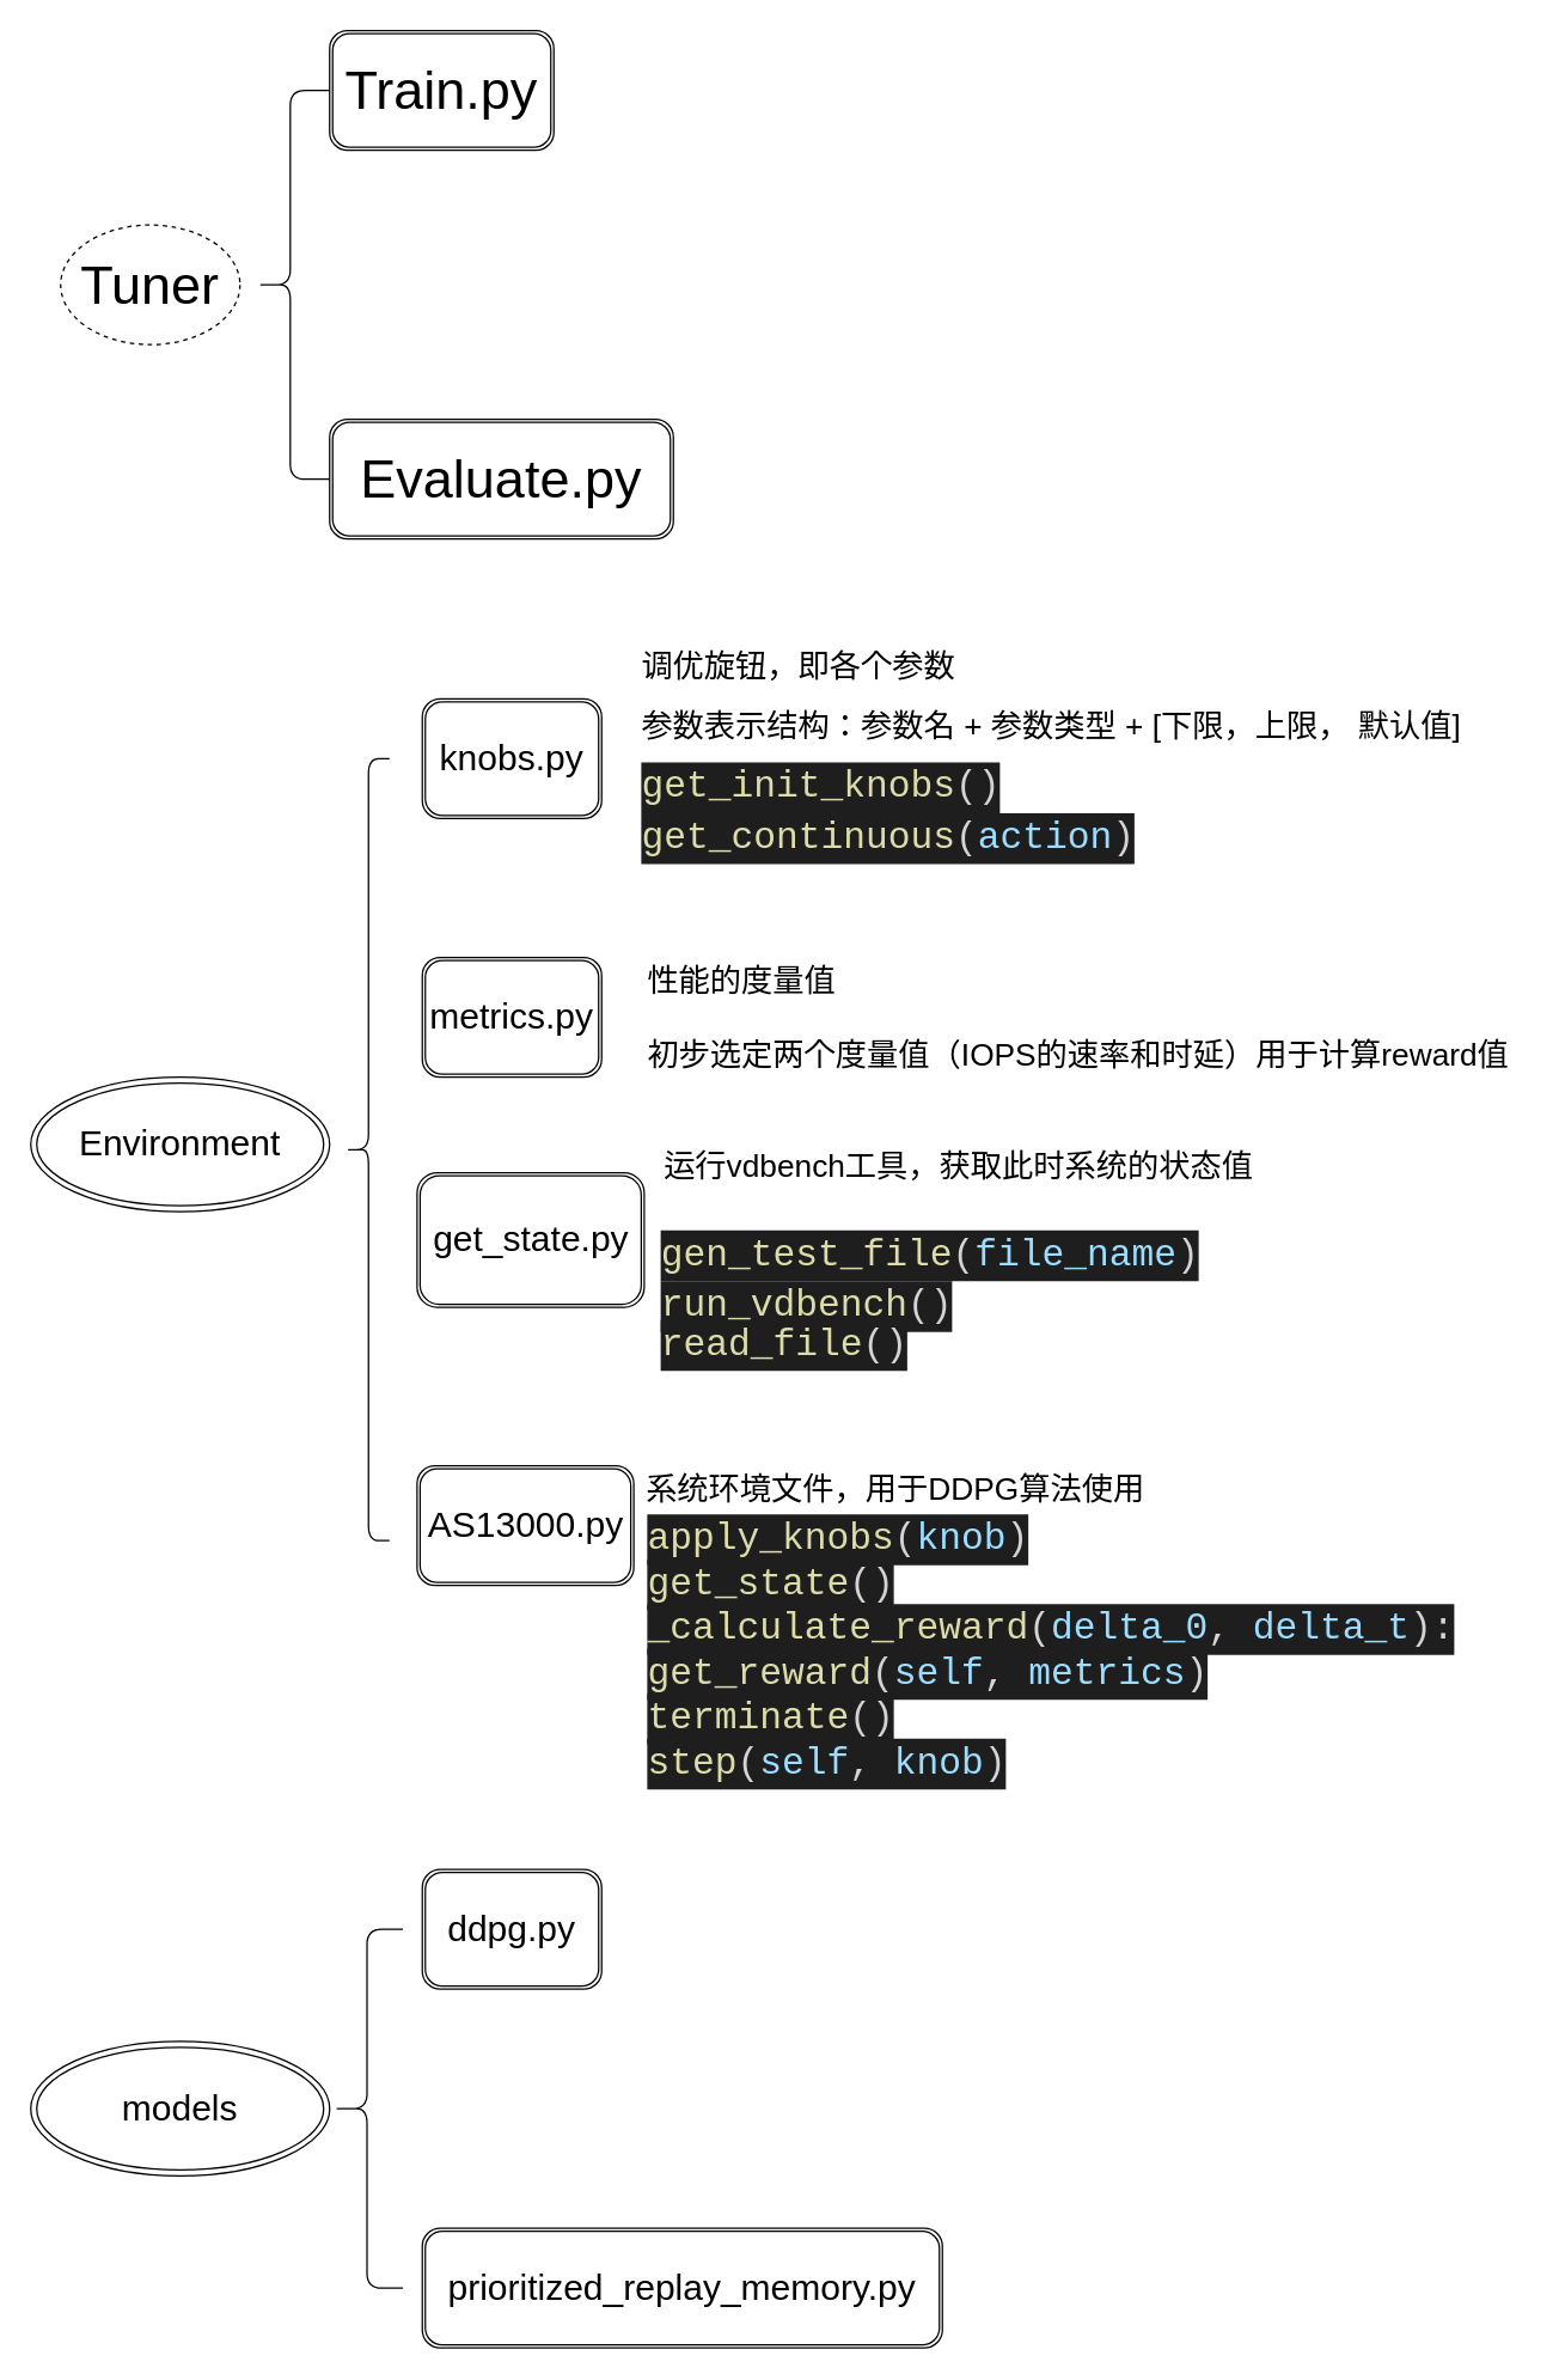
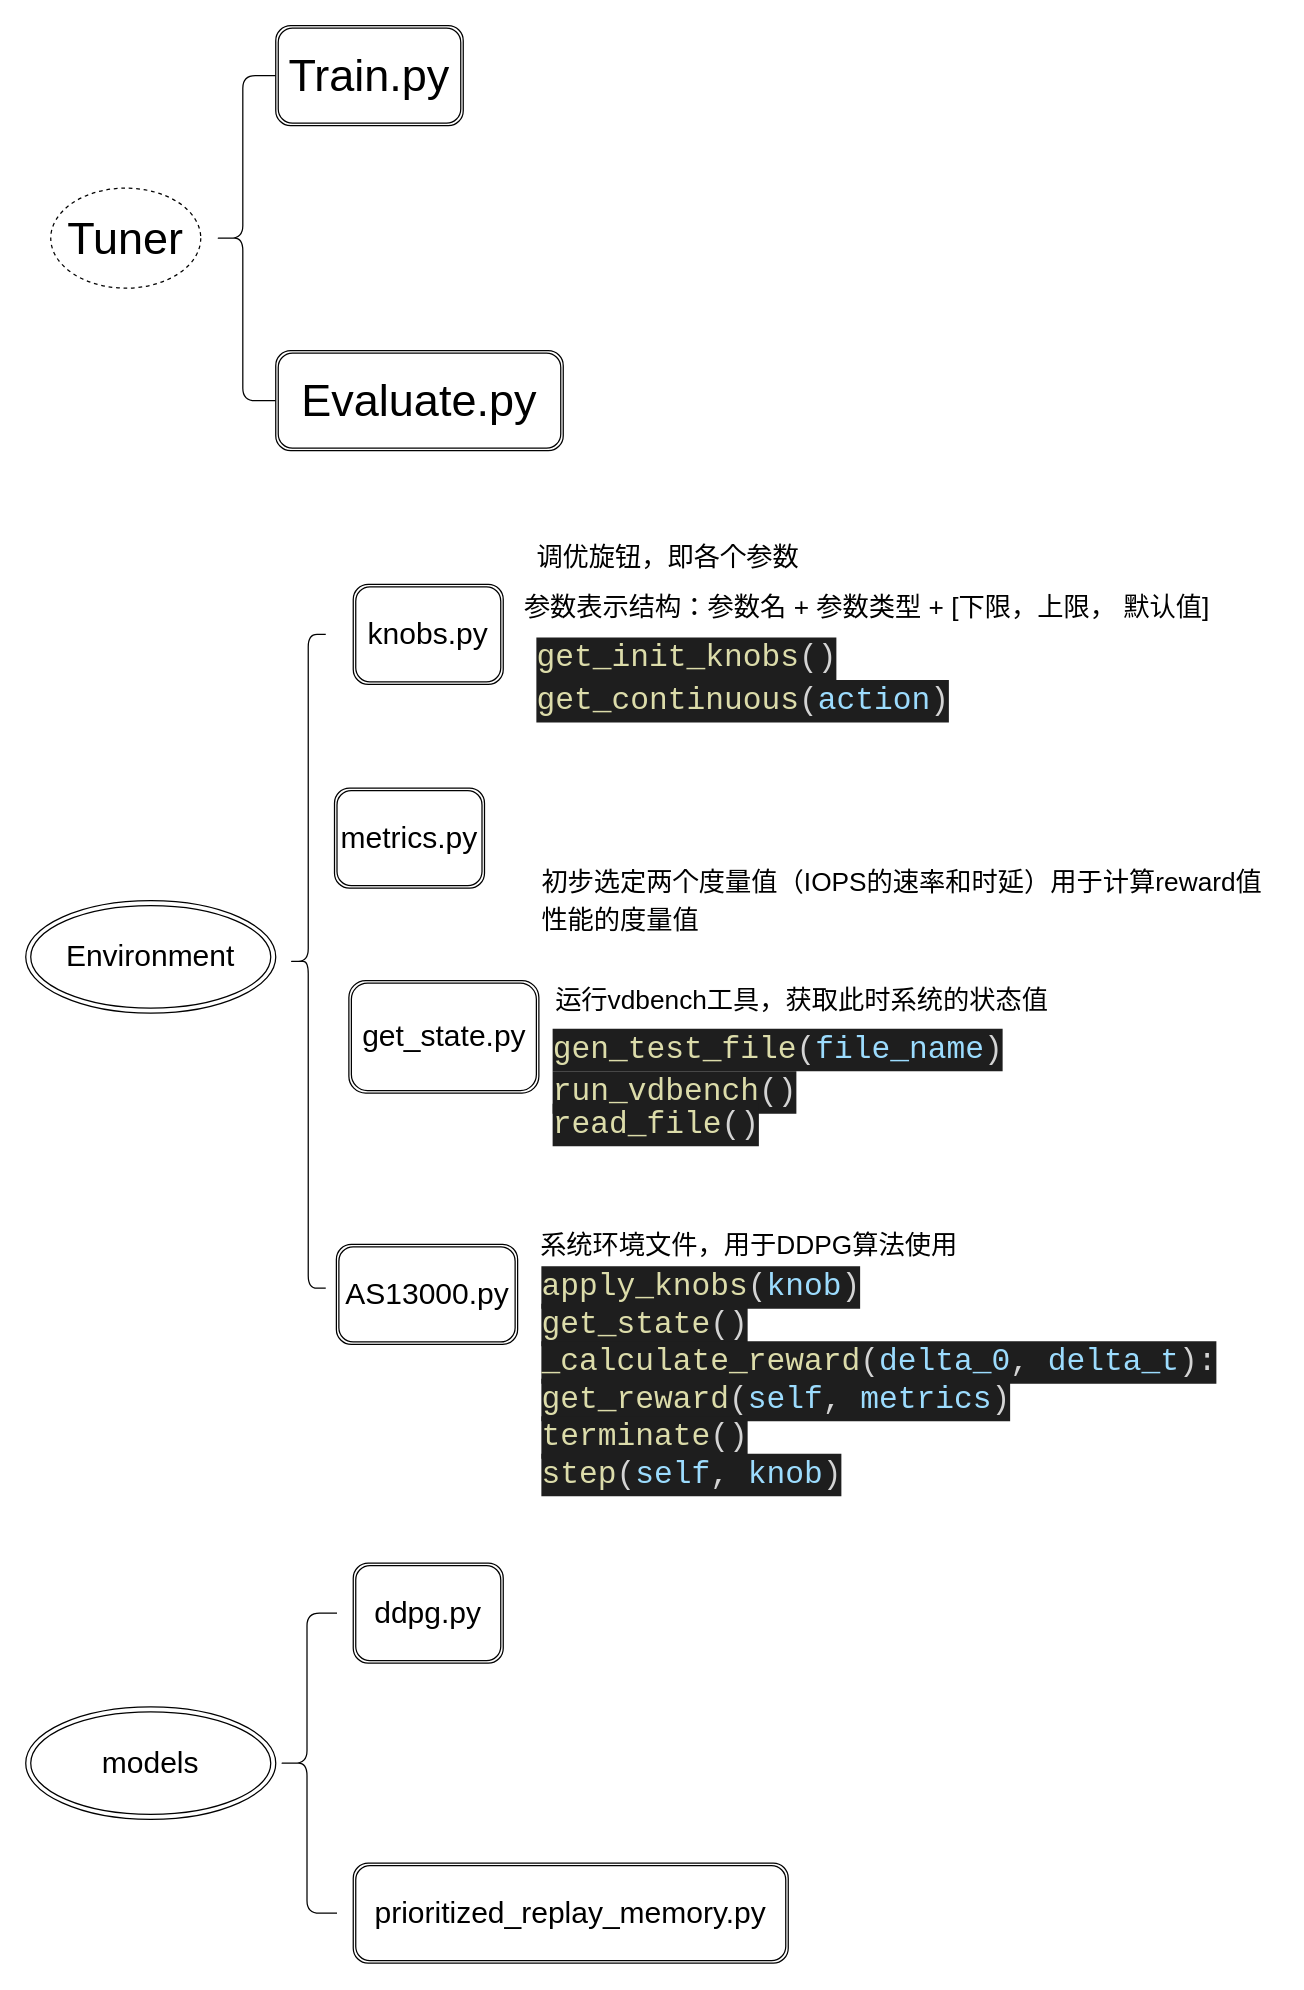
  <mxCell id="0" />
  <mxCell id="1" parent="0" />
  <mxCell id="2" value="&lt;font style=&quot;font-size: 36px&quot;&gt;Tuner&lt;/font&gt;" style="ellipse;whiteSpace=wrap;html=1;dashed=1;" vertex="1" parent="1"><mxGeometry y="150" width="120" height="80" as="geometry" x="40" /></mxCell>
  <mxCell id="3" value="" style="shape=curlyBracket;whiteSpace=wrap;html=1;rounded=1;size=0.473;" vertex="1" parent="1"><mxGeometry x="170" y="60" width="50" height="260" as="geometry" /></mxCell>
  <mxCell id="4" value="&lt;font style=&quot;font-size: 36px&quot;&gt;Train.py&lt;/font&gt;" style="shape=ext;double=1;rounded=1;whiteSpace=wrap;html=1;" vertex="1" parent="1"><mxGeometry x="220" y="20" width="150" height="80" as="geometry" /></mxCell>
  <mxCell id="5" value="&lt;font style=&quot;font-size: 36px&quot;&gt;Evaluate.py&lt;/font&gt;" style="shape=ext;double=1;rounded=1;whiteSpace=wrap;html=1;" vertex="1" parent="1"><mxGeometry x="220" y="280" width="230" height="80" as="geometry" /></mxCell>
  <mxCell id="6" value="&lt;font style=&quot;font-size: 24px&quot;&gt;Environment&lt;/font&gt;" style="ellipse;shape=doubleEllipse;whiteSpace=wrap;html=1;" vertex="1" parent="1"><mxGeometry x="20" y="720" width="200" height="90" as="geometry" /></mxCell>
  <mxCell id="7" value="&lt;font style=&quot;font-size: 24px&quot;&gt;models&lt;/font&gt;" style="ellipse;shape=doubleEllipse;whiteSpace=wrap;html=1;" vertex="1" parent="1"><mxGeometry x="20" y="1365" width="200" height="90" as="geometry" /></mxCell>
  <mxCell id="8" value="" style="shape=curlyBracket;whiteSpace=wrap;html=1;rounded=1;size=0.533;" vertex="1" parent="1"><mxGeometry x="230" y="507" width="30" height="523" as="geometry" /></mxCell>
- <mxCell id="9" value="&lt;font style=&quot;font-size: 24px&quot;&gt;AS13000.py&lt;/font&gt;" style="shape=ext;double=1;rounded=1;whiteSpace=wrap;html=1;" vertex="1" parent="1"><mxGeometry x="278.5" y="980" width="145" height="80" as="geometry" /></mxCell>
+ <mxCell id="9" value="&lt;font style=&quot;font-size: 24px&quot;&gt;AS13000.py&lt;/font&gt;" style="shape=ext;double=1;rounded=1;whiteSpace=wrap;html=1;" vertex="1" parent="1"><mxGeometry x="268.5" y="995" width="145" height="80" as="geometry" /></mxCell>
  <mxCell id="10" value="&lt;font style=&quot;font-size: 24px&quot;&gt;get_state.py&lt;/font&gt;" style="shape=ext;double=1;rounded=1;whiteSpace=wrap;html=1;" vertex="1" parent="1"><mxGeometry x="278.5" y="784" width="152" height="90" as="geometry" /></mxCell>
  <mxCell id="11" value="&lt;font style=&quot;font-size: 24px&quot;&gt;knobs.py&lt;/font&gt;" style="shape=ext;double=1;rounded=1;whiteSpace=wrap;html=1;" vertex="1" parent="1"><mxGeometry x="282" y="467" width="120" height="80" as="geometry" /></mxCell>
- <mxCell id="12" value="&lt;font style=&quot;font-size: 24px&quot;&gt;metrics.py&lt;/font&gt;" style="shape=ext;double=1;rounded=1;whiteSpace=wrap;html=1;" vertex="1" parent="1"><mxGeometry x="282" y="640" width="120" height="80" as="geometry" /></mxCell>
+ <mxCell id="12" value="&lt;font style=&quot;font-size: 24px&quot;&gt;metrics.py&lt;/font&gt;" style="shape=ext;double=1;rounded=1;whiteSpace=wrap;html=1;" vertex="1" parent="1"><mxGeometry x="267" y="630" width="120" height="80" as="geometry" /></mxCell>
  <mxCell id="13" value="&lt;font style=&quot;font-size: 21px&quot;&gt;调优旋钮，即各个参数&lt;/font&gt;" style="text;html=1;resizable=0;points=[];autosize=1;align=left;verticalAlign=top;spacingTop=-4;" vertex="1" parent="1"><mxGeometry x="427" y="430" width="230" height="20" as="geometry" /></mxCell>
- <mxCell id="14" value="&lt;font style=&quot;font-size: 21px&quot;&gt;参数表示结构：参数名 + 参数类型 + [下限，上限， 默认值]&lt;/font&gt;" style="text;html=1;resizable=0;points=[];autosize=1;align=left;verticalAlign=top;spacingTop=-4;" vertex="1" parent="1"><mxGeometry x="427" y="470" width="560" height="20" as="geometry" /></mxCell>
+ <mxCell id="14" value="&lt;font style=&quot;font-size: 21px&quot;&gt;参数表示结构：参数名 + 参数类型 + [下限，上限， 默认值]&lt;/font&gt;" style="text;html=1;resizable=0;points=[];autosize=1;align=left;verticalAlign=top;spacingTop=-4;" vertex="1" parent="1"><mxGeometry x="417" y="470" width="560" height="20" as="geometry" /></mxCell>
  <mxCell id="15" value="&lt;div style=&quot;color: rgb(212 , 212 , 212) ; background-color: rgb(30 , 30 , 30) ; font-family: &amp;#34;consolas&amp;#34; , &amp;#34;courier new&amp;#34; , monospace ; font-size: 25px ; line-height: 34px ; white-space: pre&quot;&gt;&lt;span style=&quot;color: #dcdcaa&quot;&gt;get_init_knobs&lt;/span&gt;()&lt;/div&gt;" style="text;html=1;resizable=0;points=[];autosize=1;align=left;verticalAlign=top;spacingTop=-4;" vertex="1" parent="1"><mxGeometry x="427" y="507" width="240" height="40" as="geometry" /></mxCell>
  <mxCell id="16" value="&lt;div style=&quot;color: rgb(212 , 212 , 212) ; background-color: rgb(30 , 30 , 30) ; font-family: &amp;#34;consolas&amp;#34; , &amp;#34;courier new&amp;#34; , monospace ; font-size: 25px ; line-height: 34px ; white-space: pre&quot;&gt;&lt;span style=&quot;color: #dcdcaa&quot;&gt;get_continuous&lt;/span&gt;(&lt;span style=&quot;color: #9cdcfe&quot;&gt;action&lt;/span&gt;)&lt;/div&gt;" style="text;html=1;resizable=0;points=[];autosize=1;align=left;verticalAlign=top;spacingTop=-4;" vertex="1" parent="1"><mxGeometry x="427" y="541" width="320" height="40" as="geometry" /></mxCell>
- <mxCell id="17" value="&lt;font style=&quot;font-size: 21px&quot;&gt;性能的度量值&lt;/font&gt;" style="text;html=1;resizable=0;points=[];autosize=1;align=left;verticalAlign=top;spacingTop=-4;" vertex="1" parent="1"><mxGeometry x="430.5" y="640" width="140" height="20" as="geometry" /></mxCell>
+ <mxCell id="17" value="&lt;font style=&quot;font-size: 21px&quot;&gt;性能的度量值&lt;/font&gt;" style="text;html=1;resizable=0;points=[];autosize=1;align=left;verticalAlign=top;spacingTop=-4;" vertex="1" parent="1"><mxGeometry x="430.5" y="720" width="140" height="20" as="geometry" /></mxCell>
  <mxCell id="18" value="&lt;font style=&quot;font-size: 21px&quot;&gt;初步选定两个度量值（IOPS的速率和时延）用于计算reward值&lt;/font&gt;" style="text;html=1;resizable=0;points=[];autosize=1;align=left;verticalAlign=top;spacingTop=-4;" vertex="1" parent="1"><mxGeometry x="430.5" y="690" width="590" height="20" as="geometry" /></mxCell>
- <mxCell id="19" value="&lt;font style=&quot;font-size: 21px&quot;&gt;运行vdbench工具，获取此时系统的状态值&lt;/font&gt;" style="text;html=1;resizable=0;points=[];autosize=1;align=left;verticalAlign=top;spacingTop=-4;" vertex="1" parent="1"><mxGeometry x="442" y="764" width="410" height="20" as="geometry" /></mxCell>
+ <mxCell id="19" value="&lt;font style=&quot;font-size: 21px&quot;&gt;运行vdbench工具，获取此时系统的状态值&lt;/font&gt;" style="text;html=1;resizable=0;points=[];autosize=1;align=left;verticalAlign=top;spacingTop=-4;" vertex="1" parent="1"><mxGeometry x="442" y="784" width="410" height="20" as="geometry" /></mxCell>
  <mxCell id="20" value="&lt;div style=&quot;color: rgb(212 , 212 , 212) ; background-color: rgb(30 , 30 , 30) ; font-family: &amp;#34;consolas&amp;#34; , &amp;#34;courier new&amp;#34; , monospace ; font-size: 25px ; line-height: 34px ; white-space: pre&quot;&gt;&lt;span style=&quot;color: #dcdcaa&quot;&gt;gen_test_file&lt;/span&gt;(&lt;span style=&quot;color: #9cdcfe&quot;&gt;file_name&lt;/span&gt;)&lt;/div&gt;" style="text;html=1;resizable=0;points=[];autosize=1;align=left;verticalAlign=top;spacingTop=-4;" vertex="1" parent="1"><mxGeometry x="440" y="820" width="340" height="40" as="geometry" /></mxCell>
  <mxCell id="21" value="&lt;div style=&quot;color: rgb(212 , 212 , 212) ; background-color: rgb(30 , 30 , 30) ; font-family: &amp;#34;consolas&amp;#34; , &amp;#34;courier new&amp;#34; , monospace ; font-size: 25px ; line-height: 34px ; white-space: pre&quot;&gt;&lt;span style=&quot;color: #dcdcaa&quot;&gt;run_vdbench&lt;/span&gt;()&lt;/div&gt;" style="text;html=1;resizable=0;points=[];autosize=1;align=left;verticalAlign=top;spacingTop=-4;" vertex="1" parent="1"><mxGeometry x="440" y="854" width="190" height="40" as="geometry" /></mxCell>
  <mxCell id="22" value="&lt;div style=&quot;color: rgb(212 , 212 , 212) ; background-color: rgb(30 , 30 , 30) ; font-family: &amp;#34;consolas&amp;#34; , &amp;#34;courier new&amp;#34; , monospace ; font-size: 25px ; line-height: 34px ; white-space: pre&quot;&gt;&lt;span style=&quot;color: #dcdcaa&quot;&gt;read_file&lt;/span&gt;()&lt;/div&gt;" style="text;html=1;resizable=0;points=[];autosize=1;align=left;verticalAlign=top;spacingTop=-4;" vertex="1" parent="1"><mxGeometry x="440" y="880" width="170" height="40" as="geometry" /></mxCell>
  <mxCell id="23" value="&lt;div style=&quot;color: rgb(212 , 212 , 212) ; background-color: rgb(30 , 30 , 30) ; font-family: &amp;#34;consolas&amp;#34; , &amp;#34;courier new&amp;#34; , monospace ; font-size: 25px ; line-height: 34px ; white-space: pre&quot;&gt;&lt;span style=&quot;color: #dcdcaa&quot;&gt;apply_knobs&lt;/span&gt;(&lt;span style=&quot;color: #9cdcfe&quot;&gt;knob&lt;/span&gt;)&lt;/div&gt;" style="text;html=1;resizable=0;points=[];autosize=1;align=left;verticalAlign=top;spacingTop=-4;" vertex="1" parent="1"><mxGeometry x="430.5" y="1010" width="250" height="40" as="geometry" /></mxCell>
  <mxCell id="24" value="&lt;font style=&quot;font-size: 21px&quot;&gt;系统环境文件，用于DDPG算法使用&lt;/font&gt;" style="text;html=1;resizable=0;points=[];autosize=1;align=left;verticalAlign=top;spacingTop=-4;" vertex="1" parent="1"><mxGeometry x="430" y="980" width="350" height="20" as="geometry" /></mxCell>
  <mxCell id="25" value="&lt;div style=&quot;color: rgb(212 , 212 , 212) ; background-color: rgb(30 , 30 , 30) ; font-family: &amp;#34;consolas&amp;#34; , &amp;#34;courier new&amp;#34; , monospace ; font-size: 25px ; line-height: 34px ; white-space: pre&quot;&gt;&lt;span style=&quot;color: #dcdcaa&quot;&gt;get_state&lt;/span&gt;()&lt;/div&gt;" style="text;html=1;resizable=0;points=[];autosize=1;align=left;verticalAlign=top;spacingTop=-4;" vertex="1" parent="1"><mxGeometry x="430.5" y="1040" width="170" height="40" as="geometry" /></mxCell>
  <mxCell id="26" value="&lt;div style=&quot;color: rgb(212 , 212 , 212) ; background-color: rgb(30 , 30 , 30) ; font-family: &amp;#34;consolas&amp;#34; , &amp;#34;courier new&amp;#34; , monospace ; font-size: 25px ; line-height: 34px ; white-space: pre&quot;&gt;&lt;span style=&quot;color: #dcdcaa&quot;&gt;_calculate_reward&lt;/span&gt;(&lt;span style=&quot;color: #9cdcfe&quot;&gt;delta_0&lt;/span&gt;,&amp;nbsp;&lt;span style=&quot;color: #9cdcfe&quot;&gt;delta_t&lt;/span&gt;):&lt;/div&gt;" style="text;html=1;resizable=0;points=[];autosize=1;align=left;verticalAlign=top;spacingTop=-4;" vertex="1" parent="1"><mxGeometry x="430.5" y="1070" width="510" height="40" as="geometry" /></mxCell>
  <mxCell id="27" value="&lt;div style=&quot;color: rgb(212 , 212 , 212) ; background-color: rgb(30 , 30 , 30) ; font-family: &amp;#34;consolas&amp;#34; , &amp;#34;courier new&amp;#34; , monospace ; font-size: 25px ; line-height: 34px ; white-space: pre&quot;&gt;&lt;span style=&quot;color: #dcdcaa&quot;&gt;get_reward&lt;/span&gt;(&lt;span style=&quot;color: #9cdcfe&quot;&gt;self&lt;/span&gt;,&amp;nbsp;&lt;span style=&quot;color: #9cdcfe&quot;&gt;metrics&lt;/span&gt;)&lt;/div&gt;" style="text;html=1;resizable=0;points=[];autosize=1;align=left;verticalAlign=top;spacingTop=-4;" vertex="1" parent="1"><mxGeometry x="430.5" y="1100" width="360" height="40" as="geometry" /></mxCell>
  <mxCell id="28" value="&lt;div style=&quot;color: rgb(212 , 212 , 212) ; background-color: rgb(30 , 30 , 30) ; font-family: &amp;#34;consolas&amp;#34; , &amp;#34;courier new&amp;#34; , monospace ; font-size: 25px ; line-height: 34px ; white-space: pre&quot;&gt;&lt;span style=&quot;color: #dcdcaa&quot;&gt;terminate&lt;/span&gt;()&lt;/div&gt;" style="text;html=1;resizable=0;points=[];autosize=1;align=left;verticalAlign=top;spacingTop=-4;" vertex="1" parent="1"><mxGeometry x="430.5" y="1130" width="170" height="40" as="geometry" /></mxCell>
  <mxCell id="29" value="&lt;div style=&quot;color: rgb(212 , 212 , 212) ; background-color: rgb(30 , 30 , 30) ; font-family: &amp;#34;consolas&amp;#34; , &amp;#34;courier new&amp;#34; , monospace ; font-size: 25px ; line-height: 34px ; white-space: pre&quot;&gt;&lt;span style=&quot;color: #dcdcaa&quot;&gt;step&lt;/span&gt;(&lt;span style=&quot;color: #9cdcfe&quot;&gt;self&lt;/span&gt;,&amp;nbsp;&lt;span style=&quot;color: #9cdcfe&quot;&gt;knob&lt;/span&gt;)&lt;/div&gt;" style="text;html=1;resizable=0;points=[];autosize=1;align=left;verticalAlign=top;spacingTop=-4;" vertex="1" parent="1"><mxGeometry x="430.5" y="1160" width="240" height="40" as="geometry" /></mxCell>
  <mxCell id="30" value="" style="shape=curlyBracket;whiteSpace=wrap;html=1;rounded=1;fillColor=none;gradientColor=none;align=left;" vertex="1" parent="1"><mxGeometry x="221" y="1290" width="48" height="240" as="geometry" /></mxCell>
  <mxCell id="31" value="&lt;font style=&quot;font-size: 24px&quot;&gt;ddpg.py&lt;/font&gt;" style="shape=ext;double=1;rounded=1;whiteSpace=wrap;html=1;" vertex="1" parent="1"><mxGeometry x="282" y="1250" width="120" height="80" as="geometry" /></mxCell>
  <mxCell id="32" value="&lt;font style=&quot;font-size: 24px&quot;&gt;prioritized_replay_memory.py&lt;/font&gt;" style="shape=ext;double=1;rounded=1;whiteSpace=wrap;html=1;" vertex="1" parent="1"><mxGeometry x="282" y="1490" width="348" height="80" as="geometry" /></mxCell>
